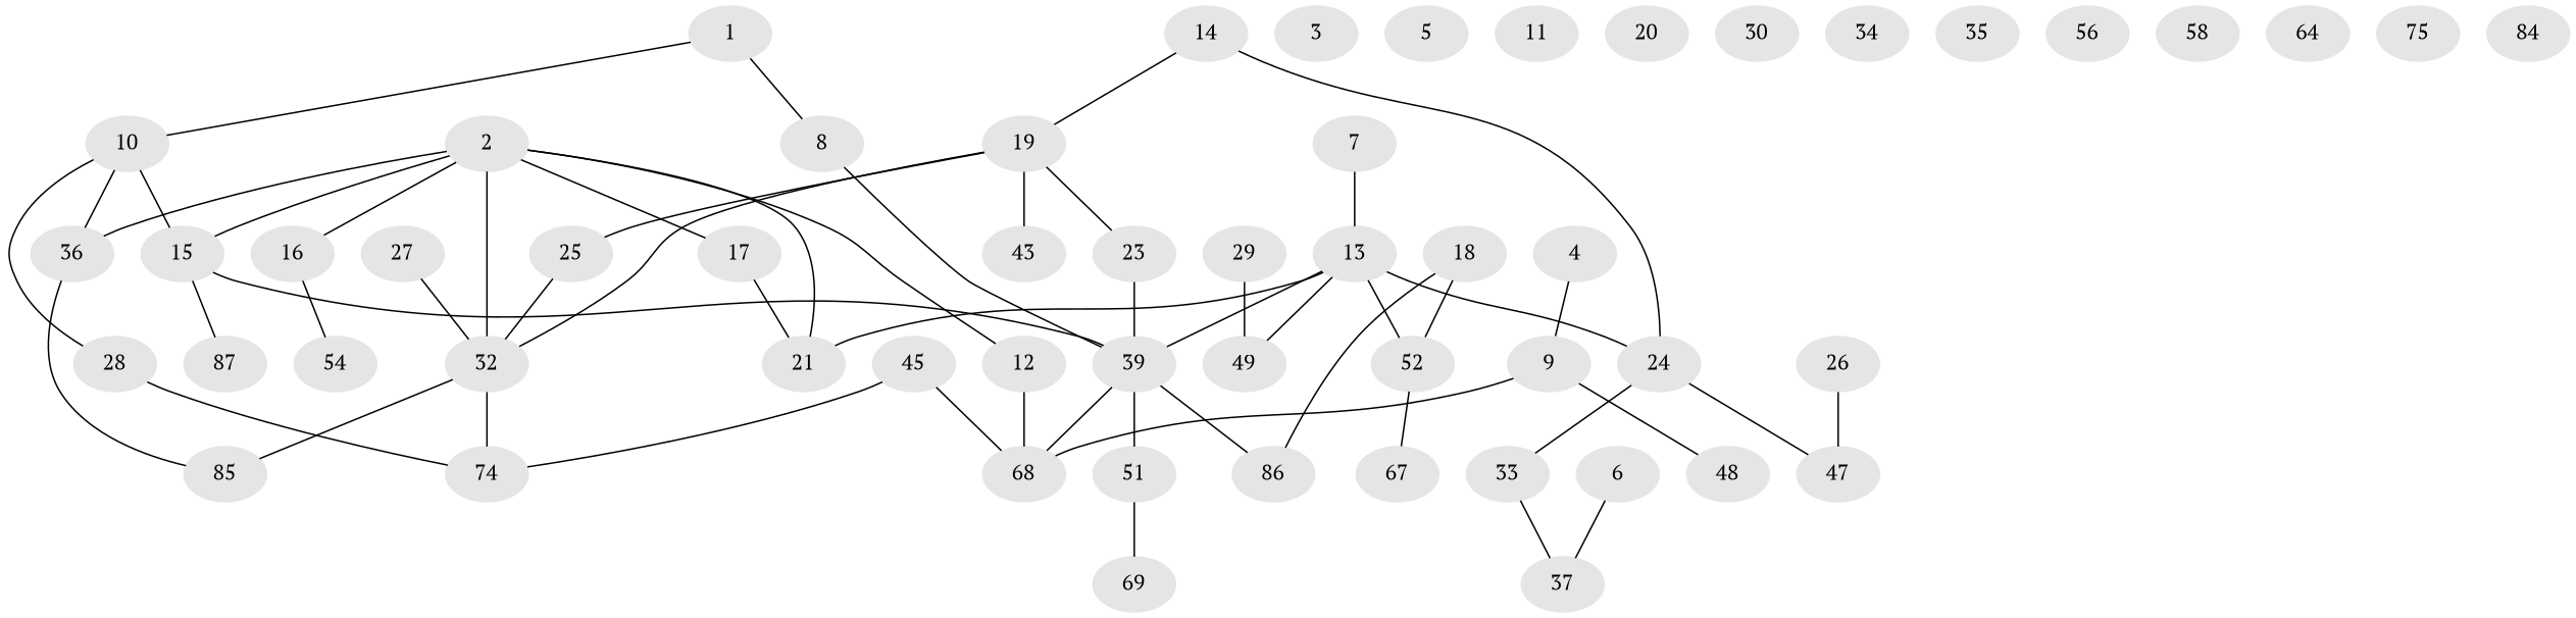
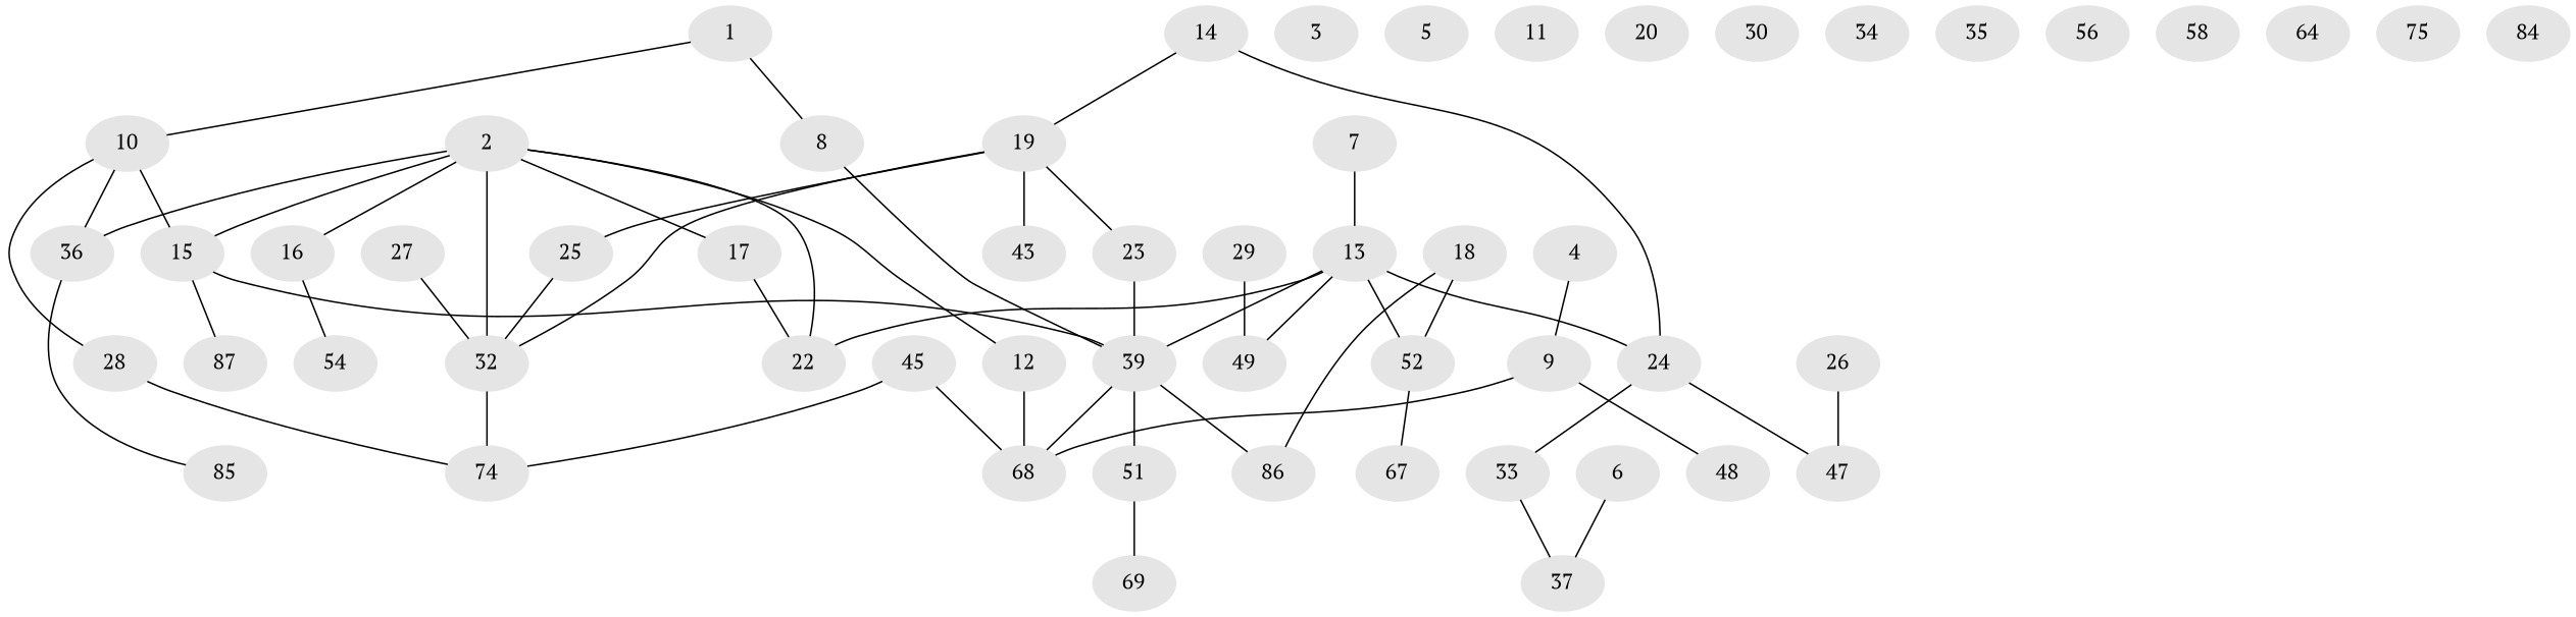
  graph {
    fontname="PT Serif"
    node [color=gray90 fontname="PT Serif" style=filled]
    edge [fontname="PT Serif"]
    1 [super="+57"]
    8
    10 [super="+77"]
    39 [super="+46"]
    15 [super="+40"]
    36 [super="+65"]
    28
    2 [super="+38"]
    12 [super="+72"]
    16 [super="+76"]
    17 [super="+22"]
-   21
+   21 [label=22]
    32 [super="+44"]
    68
    87
    54 [super="+61"]
    74 [super="+79"]
    85
    3
    4 [super="+59"]
    9 [super="+71"]
    48 [super="+50"]
    5
    6 [super="+31"]
    37 [super="+62"]
    13 [super="+73"]
    24 [super="+78"]
    n28 [label=49 super="+42"]
    52 [super="+66"]
    7
    86
    51
    11
    33 [super="+70"]
    47 [super="+53"]
    67
    14 [super="+63"]
    19 [super="+49"]
    23
    25 [super="+81"]
    43
    18 [super="+83"]
    20
    26
    27 [super="+60"]
    29 [super="+55"]
    30
    34
    35
    69 [super="+82"]
    45 [super="+80"]
    56
    58
    64
    75
    84
    1 -- 8
    1 -- 10
    8 -- 39
    10 -- 15
    10 -- 36
    10 -- 28
    39 -- 68
    39 -- 86
    39 -- 51
    15 -- 39
    15 -- 87
    36 -- 85
    28 -- 74
    2 -- 15
    2 -- 36
    2 -- 12
    2 -- 16
    2 -- 17
    2 -- 21
    2 -- 32
    12 -- 68
    16 -- 54
    17 -- 21
    32 -- 74
-   32 -- 85
    4 -- 9
    9 -- 68
    9 -- 48
    6 -- 37
    13 -- 39
    13 -- 21
    13 -- 24
    13 -- n28
    13 -- 52
    24 -- 33
    24 -- 47
    52 -- 67
    7 -- 13
    51 -- 69
    33 -- 37
    14 -- 24
    14 -- 19
    19 -- 32
    19 -- 23
    19 -- 25
    19 -- 43
    23 -- 39
    25 -- 32
    18 -- 52
    18 -- 86
    26 -- 47
    27 -- 32
    29 -- n28
    45 -- 68
    45 -- 74
  }
